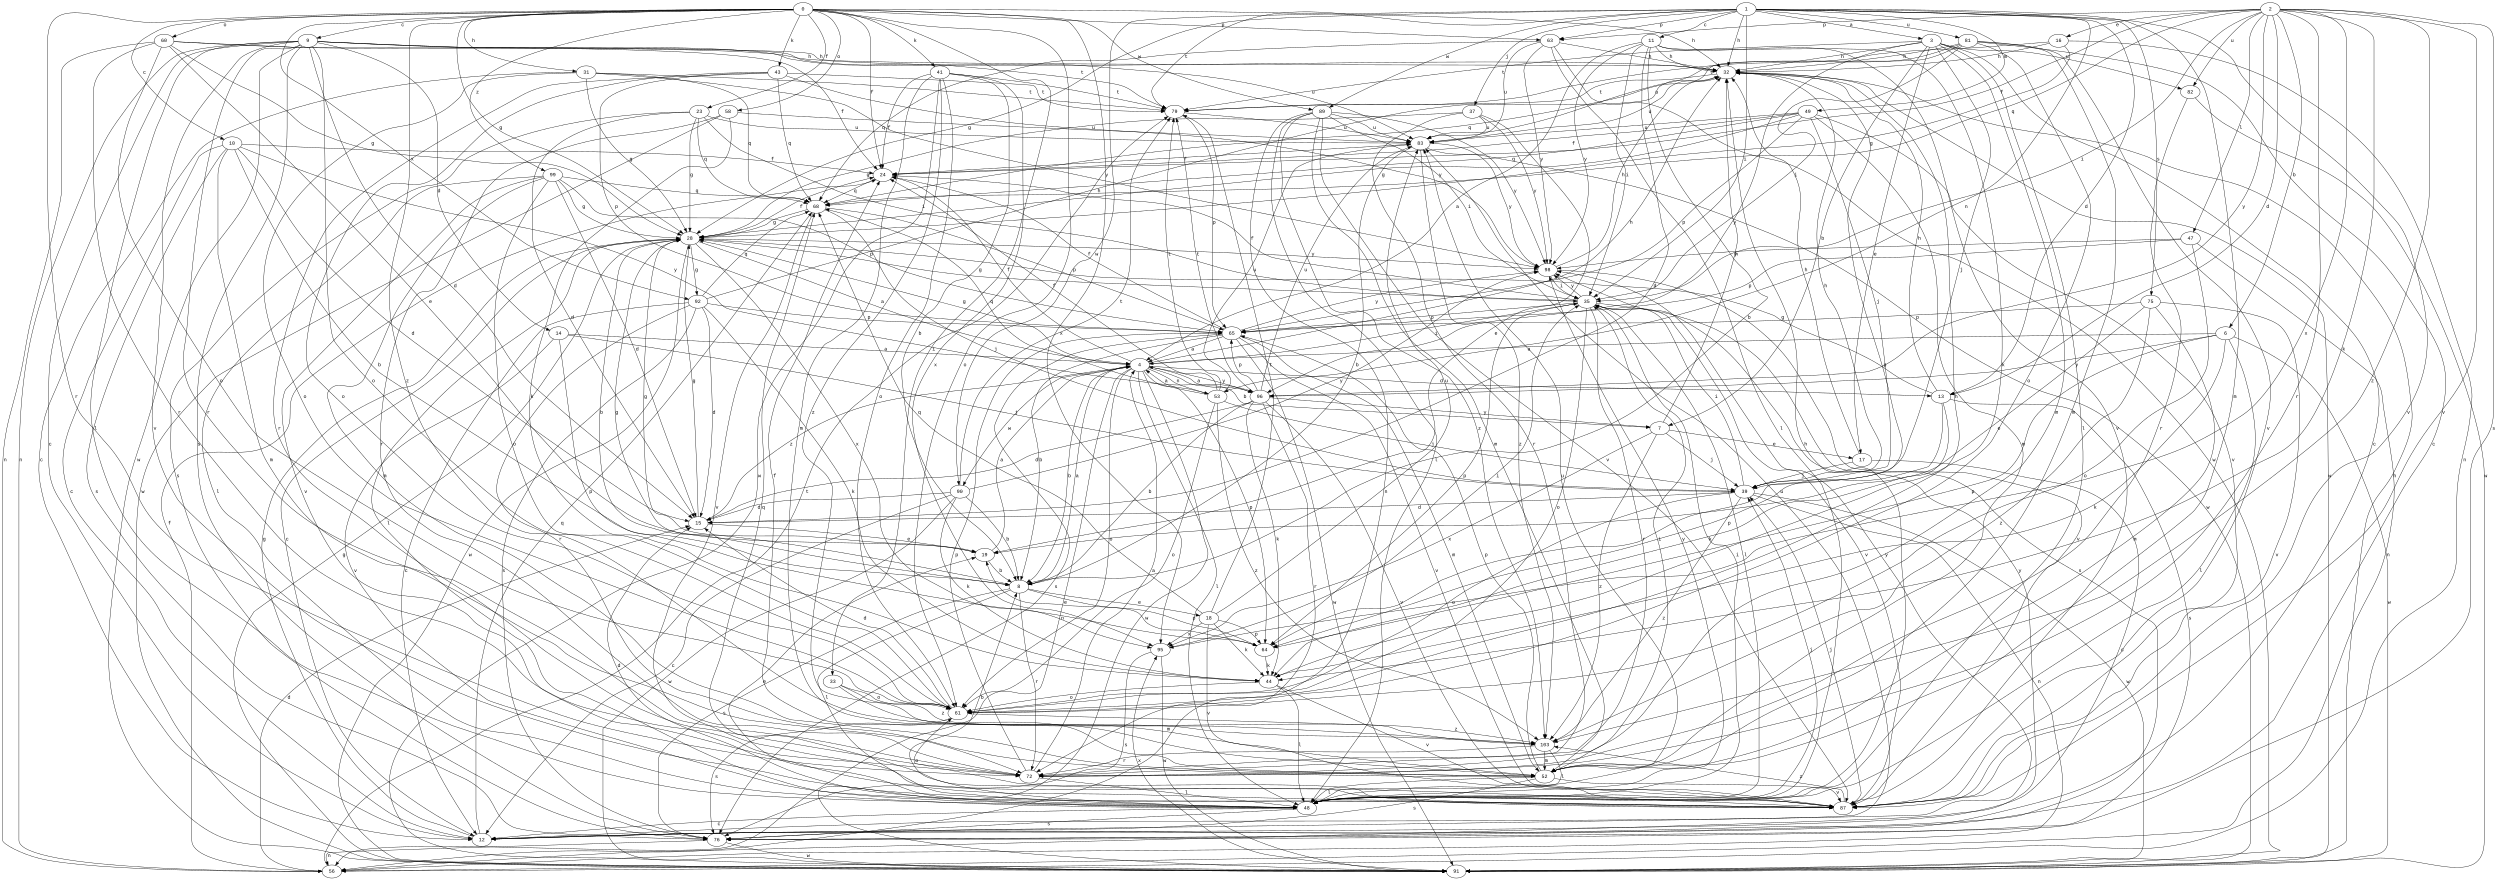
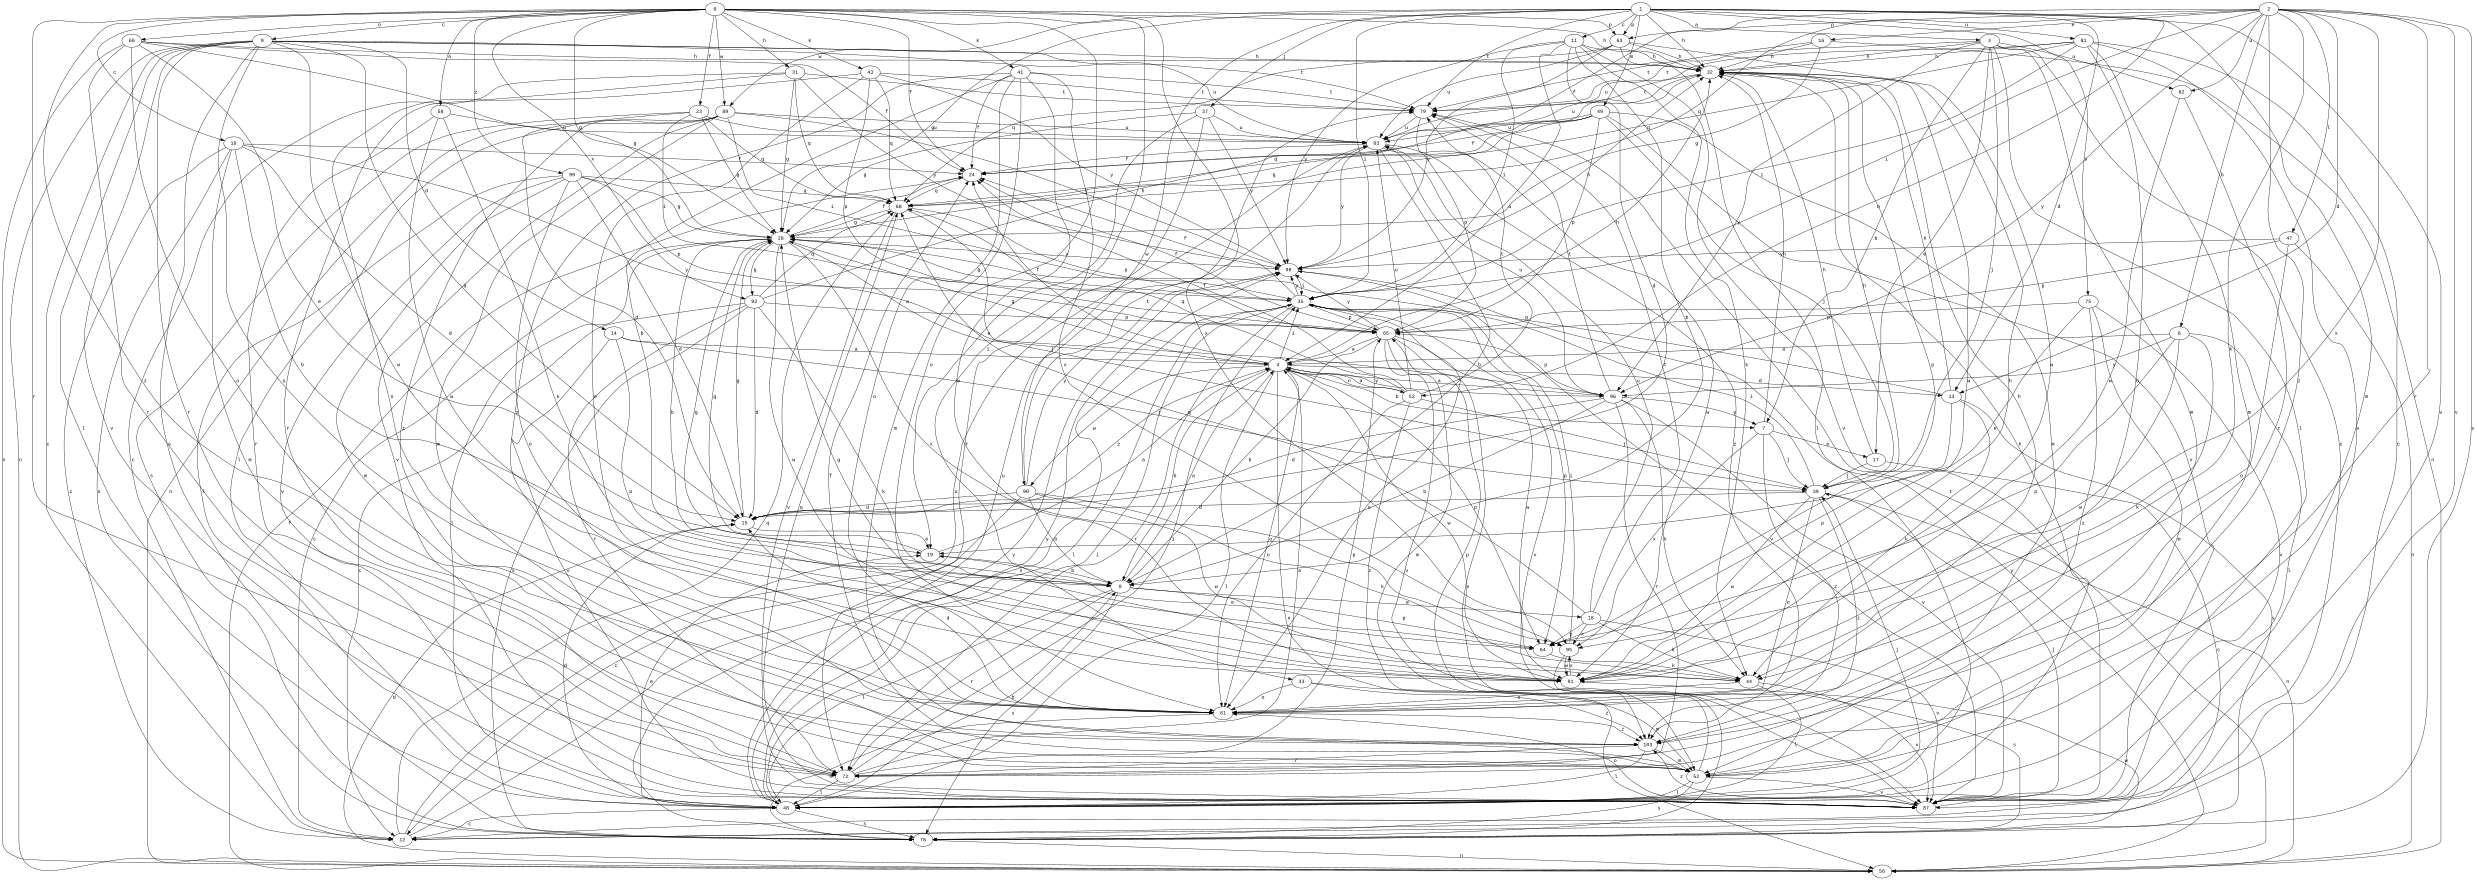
  strict digraph {
    fontname="Liberation Mono"
    node [fontname="Liberation Mono"]
    edge [fontname="Liberation Mono"]
    0
    9
    10
    23
    24
    28
    31
    32
    33
    41
    43
    58
    60
    61
    63
    72
    89
    92
    95
    99
    103
    79
    87
    76
    12
    48
    56
    91
    14
    15
    83
    52
    96
    8
    35
    68
    4
    98
    64
    65
    44
    19
    1
    3
    11
    13
    37
    49
    53
    75
    81
    90
    82
    7
    17
    39
    2
    6
    16
    47
    18
    0 -> 9 [label=c]
    0 -> 10 [label=c]
    0 -> 23 [label=f]
    0 -> 24 [label=f]
    0 -> 28 [label=g]
    0 -> 31 [label=h]
    0 -> 32 [label=h]
    0 -> 33 [label=i]
    0 -> 41 [label=k]
    0 -> 43 [label=k]
    0 -> 58 [label=o]
    0 -> 60 [label=o]
    0 -> 61 [label=o]
    0 -> 63 [label=p]
    0 -> 72 [label=r]
    0 -> 89 [label=w]
    0 -> 92 [label=x]
    0 -> 95 [label=x]
    0 -> 99 [label=z]
    0 -> 103 [label=z]
    9 -> 32 [label=h]
    9 -> 61 [label=o]
    9 -> 72 [label=r]
    9 -> 79 [label=t]
    9 -> 87 [label=v]
    9 -> 76 [label=s]
    9 -> 12 [label=c]
    9 -> 48 [label=l]
    9 -> 56 [label=n]
    9 -> 91 [label=w]
    9 -> 14 [label=d]
    9 -> 15 [label=d]
    9 -> 83 [label=u]
    10 -> 24 [label=f]
    10 -> 76 [label=s]
    10 -> 12 [label=c]
    10 -> 15 [label=d]
    10 -> 52 [label=m]
    10 -> 96 [label=y]
    10 -> 8 [label=b]
    23 -> 28 [label=g]
    23 -> 76 [label=s]
    23 -> 15 [label=d]
    23 -> 83 [label=u]
    23 -> 35 [label=i]
    23 -> 68 [label=q]
    24 -> 68 [label=q]
    28 -> 24 [label=f]
    28 -> 92 [label=g]
    28 -> 95 [label=x]
    28 -> 12 [label=c]
    28 -> 48 [label=l]
    28 -> 91 [label=w]
    28 -> 8 [label=b]
    28 -> 4 [label=a]
    28 -> 98 [label=y]
    31 -> 28 [label=g]
    31 -> 61 [label=o]
    31 -> 79 [label=t]
    31 -> 12 [label=c]
    31 -> 68 [label=q]
    31 -> 98 [label=y]
    32 -> 79 [label=t]
    32 -> 91 [label=w]
    32 -> 83 [label=u]
    32 -> 64 [label=p]
    33 -> 61 [label=o]
    33 -> 103 [label=z]
    33 -> 52 [label=m]
    41 -> 24 [label=f]
    41 -> 61 [label=o]
    41 -> 95 [label=x]
    41 -> 103 [label=z]
    41 -> 79 [label=t]
    41 -> 91 [label=w]
    41 -> 52 [label=m]
    41 -> 8 [label=b]
    43 -> 61 [label=o]
    43 -> 72 [label=r]
    43 -> 79 [label=t]
    43 -> 68 [label=q]
    43 -> 98 [label=y]
    43 -> 65 [label=p]
    58 -> 72 [label=r]
    58 -> 91 [label=w]
    58 -> 83 [label=u]
    58 -> 44 [label=k]
    60 -> 24 [label=f]
    60 -> 28 [label=g]
    60 -> 32 [label=h]
    60 -> 61 [label=o]
    60 -> 72 [label=r]
    60 -> 56 [label=n]
    60 -> 19 [label=e]
    61 -> 32 [label=h]
    61 -> 103 [label=z]
    61 -> 76 [label=s]
    61 -> 15 [label=d]
    63 -> 32 [label=h]
    63 -> 48 [label=l]
    63 -> 91 [label=w]
    63 -> 83 [label=u]
    63 -> 68 [label=q]
    63 -> 98 [label=y]
    72 -> 48 [label=l]
    72 -> 35 [label=i]
    72 -> 4 [label=a]
    72 -> 65 [label=p]
    89 -> 103 [label=z]
    89 -> 87 [label=v]
    89 -> 48 [label=l]
    89 -> 56 [label=n]
    89 -> 83 [label=u]
    89 -> 52 [label=m]
    89 -> 35 [label=i]
    89 -> 98 [label=y]
    92 -> 32 [label=h]
    92 -> 72 [label=r]
    92 -> 76 [label=s]
    92 -> 12 [label=c]
    92 -> 15 [label=d]
    92 -> 68 [label=q]
    92 -> 65 [label=p]
    92 -> 44 [label=k]
    95 -> 76 [label=s]
    95 -> 91 [label=w]
    95 -> 35 [label=i]
    99 -> 28 [label=g]
    99 -> 61 [label=o]
    99 -> 87 [label=v]
    99 -> 48 [label=l]
    99 -> 15 [label=d]
    99 -> 52 [label=m]
    99 -> 68 [label=q]
    99 -> 65 [label=p]
    103 -> 72 [label=r]
    103 -> 48 [label=l]
    103 -> 52 [label=m]
    79 -> 83 [label=u]
    79 -> 65 [label=p]
    87 -> 61 [label=o]
    87 -> 103 [label=z]
    87 -> 68 [label=q]
    87 -> 39 [label=j]
    76 -> 56 [label=n]
-   76 -> 91 [label=w]
-   12 -> 28 [label=g]
+   91 -> 76 [label=w]
    12 -> 83 [label=u]
    12 -> 68 [label=q]
    12 -> 98 [label=y]
    48 -> 32 [label=h]
    48 -> 76 [label=s]
    48 -> 12 [label=c]
    48 -> 15 [label=d]
    48 -> 83 [label=u]
    48 -> 8 [label=b]
    48 -> 35 [label=i]
    48 -> 98 [label=y]
    48 -> 19 [label=e]
    48 -> 39 [label=j]
    56 -> 24 [label=f]
    56 -> 79 [label=t]
    56 -> 15 [label=d]
    56 -> 98 [label=y]
    91 -> 28 [label=g]
    91 -> 32 [label=h]
    91 -> 95 [label=x]
    14 -> 87 [label=v]
    14 -> 4 [label=a]
    14 -> 64 [label=p]
    14 -> 39 [label=j]
    15 -> 28 [label=g]
    15 -> 4 [label=z]
    15 -> 19 [label=e]
    83 -> 24 [label=f]
    83 -> 103 [label=z]
    83 -> 91 [label=w]
    83 -> 8 [label=b]
    83 -> 98 [label=y]
    52 -> 24 [label=f]
    52 -> 87 [label=v]
    52 -> 76 [label=s]
    52 -> 48 [label=l]
    52 -> 65 [label=p]
    96 -> 72 [label=r]
    96 -> 79 [label=t]
    96 -> 87 [label=v]
    96 -> 15 [label=d]
    96 -> 83 [label=u]
    96 -> 8 [label=b]
    96 -> 4 [label=a]
    96 -> 65 [label=p]
    96 -> 44 [label=k]
    96 -> 7 [label=y]
    8 -> 28 [label=g]
    8 -> 72 [label=r]
    8 -> 76 [label=s]
    8 -> 48 [label=l]
    8 -> 4 [label=a]
    8 -> 64 [label=p]
    8 -> 18 [label=e]
    35 -> 24 [label=f]
    35 -> 28 [label=g]
    35 -> 61 [label=o]
    35 -> 72 [label=r]
    35 -> 87 [label=v]
    35 -> 76 [label=s]
    35 -> 48 [label=l]
    35 -> 98 [label=y]
    35 -> 64 [label=p]
    35 -> 65 [label=p]
    68 -> 28 [label=g]
    68 -> 87 [label=v]
    68 -> 65 [label=p]
    68 -> 39 [label=j]
    4 -> 24 [label=f]
    4 -> 28 [label=g]
    4 -> 32 [label=h]
    4 -> 61 [label=o]
    4 -> 48 [label=l]
    4 -> 56 [label=n]
    4 -> 91 [label=w]
    4 -> 96 [label=y]
    4 -> 8 [label=b]
    4 -> 35 [label=i]
    4 -> 64 [label=p]
    4 -> 13 [label=d]
    4 -> 53 [label=n]
    4 -> 90 [label=w]
    4 -> 7 [label=b]
    98 -> 32 [label=h]
    98 -> 87 [label=v]
    98 -> 35 [label=i]
    64 -> 44 [label=k]
    64 -> 19 [label=e]
    65 -> 24 [label=f]
    65 -> 87 [label=v]
    65 -> 76 [label=s]
    65 -> 91 [label=w]
    65 -> 52 [label=m]
    65 -> 8 [label=b]
    65 -> 4 [label=a]
    65 -> 98 [label=y]
    44 -> 61 [label=o]
    44 -> 87 [label=v]
    44 -> 48 [label=l]
    19 -> 28 [label=g]
    19 -> 8 [label=b]
    19 -> 4 [label=a]
    1 -> 28 [label=g]
    1 -> 32 [label=h]
    1 -> 63 [label=p]
    1 -> 89 [label=w]
    1 -> 79 [label=t]
    1 -> 87 [label=v]
    1 -> 52 [label=m]
    1 -> 35 [label=i]
    1 -> 3 [label=a]
    1 -> 11 [label=c]
    1 -> 13 [label=d]
    1 -> 37 [label=j]
    1 -> 49 [label=m]
    1 -> 53 [label=n]
    1 -> 75 [label=s]
    1 -> 81 [label=u]
    1 -> 90 [label=w]
    3 -> 32 [label=h]
    3 -> 79 [label=t]
    3 -> 12 [label=c]
    3 -> 48 [label=l]
    3 -> 52 [label=m]
    3 -> 96 [label=y]
    3 -> 82 [label=u]
    3 -> 7 [label=b]
    3 -> 17 [label=e]
    3 -> 39 [label=j]
    11 -> 32 [label=h]
    11 -> 87 [label=v]
    11 -> 15 [label=d]
    11 -> 8 [label=b]
    11 -> 35 [label=i]
    11 -> 4 [label=a]
    11 -> 98 [label=y]
    11 -> 44 [label=k]
    13 -> 28 [label=g]
    13 -> 32 [label=h]
    13 -> 76 [label=s]
    13 -> 64 [label=p]
    13 -> 44 [label=k]
    37 -> 28 [label=g]
    37 -> 72 [label=r]
    37 -> 83 [label=u]
    37 -> 98 [label=y]
    37 -> 19 [label=e]
    49 -> 24 [label=f]
    49 -> 28 [label=g]
    49 -> 87 [label=v]
    49 -> 83 [label=u]
    49 -> 52 [label=m]
    49 -> 68 [label=q]
    49 -> 65 [label=p]
    49 -> 39 [label=j]
    53 -> 24 [label=f]
    53 -> 61 [label=o]
    53 -> 103 [label=z]
    53 -> 79 [label=t]
    53 -> 83 [label=u]
    53 -> 68 [label=q]
    53 -> 4 [label=a]
    53 -> 39 [label=j]
    75 -> 103 [label=z]
    75 -> 87 [label=v]
    75 -> 52 [label=m]
    75 -> 65 [label=p]
    75 -> 19 [label=e]
    81 -> 32 [label=h]
    81 -> 61 [label=o]
    81 -> 87 [label=v]
    81 -> 12 [label=c]
    81 -> 83 [label=u]
    81 -> 52 [label=m]
    81 -> 35 [label=i]
    81 -> 68 [label=q]
    90 -> 79 [label=t]
    90 -> 12 [label=c]
    90 -> 91 [label=w]
    90 -> 15 [label=d]
    90 -> 8 [label=b]
    90 -> 98 [label=y]
    90 -> 44 [label=k]
    82 -> 72 [label=r]
    82 -> 91 [label=w]
    7 -> 32 [label=h]
    7 -> 95 [label=x]
    7 -> 103 [label=z]
    7 -> 17 [label=e]
    7 -> 39 [label=j]
    17 -> 32 [label=h]
    17 -> 12 [label=c]
    17 -> 39 [label=j]
    39 -> 32 [label=h]
    39 -> 61 [label=o]
    39 -> 103 [label=z]
    39 -> 56 [label=n]
    39 -> 91 [label=w]
    39 -> 15 [label=d]
    39 -> 35 [label=i]
    2 -> 24 [label=f]
    2 -> 63 [label=p]
    2 -> 72 [label=r]
    2 -> 95 [label=x]
    2 -> 103 [label=z]
    2 -> 87 [label=v]
    2 -> 76 [label=s]
    2 -> 96 [label=y]
    2 -> 35 [label=i]
    2 -> 68 [label=q]
    2 -> 44 [label=k]
    2 -> 13 [label=d]
    2 -> 82 [label=u]
    2 -> 6 [label=b]
    2 -> 16 [label=e]
    2 -> 47 [label=l]
    6 -> 48 [label=l]
    6 -> 91 [label=w]
    6 -> 96 [label=y]
    6 -> 4 [label=a]
    6 -> 64 [label=p]
    6 -> 44 [label=k]
    16 -> 28 [label=g]
    16 -> 32 [label=h]
    16 -> 79 [label=t]
    16 -> 56 [label=n]
    47 -> 61 [label=o]
    47 -> 56 [label=n]
    47 -> 98 [label=y]
    47 -> 65 [label=p]
    18 -> 95 [label=x]
    18 -> 79 [label=t]
    18 -> 87 [label=v]
    18 -> 83 [label=u]
    18 -> 68 [label=q]
    18 -> 64 [label=p]
    18 -> 44 [label=k]
  }
